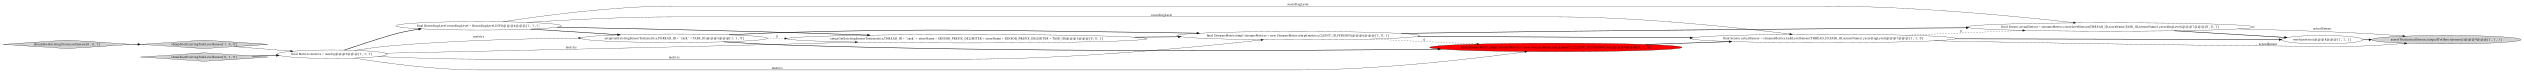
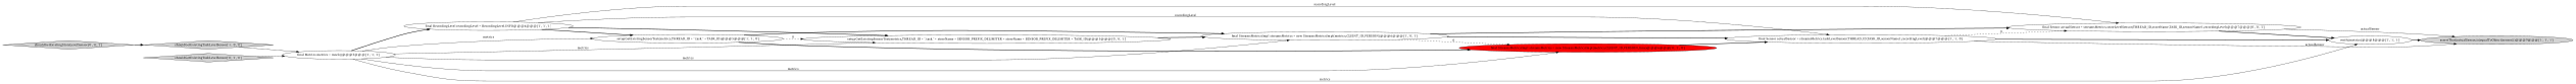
  digraph {
    fontname="PT Serif"
    rankdir=LR
    node [fillcolor=white fontname="PT Serif" shape=ellipse style=filled]
    edge [fontname="PT Serif" style=bold]
    n1 [fillcolor=lightgray label="assertThat(actualSensor,is(equalToObject(sensor)))@@@9@@@['1', '1', '1']"]
    n2 [label="final RecordingLevel recordingLevel = RecordingLevel.INFO@@@4@@@['1', '1', '1']"]
    n3 [label="setupGetExistingSensorTest(metrics,THREAD_ID + \".task.\" + TASK_ID)@@@5@@@['1', '1', '0']"]
    n4 [label="final Sensor actualSensor = streamsMetrics.taskLevelSensor(THREAD_ID,TASK_ID,sensorName1,recordingLevel)@@@7@@@['1', '1', '0']"]
    n5 [label="final Sensor actualSensor = streamsMetrics.storeLevelSensor(THREAD_ID,storeName,TASK_ID,sensorName1,recordingLevel)@@@7@@@['0', '0', '1']"]
    n6 [label="setupGetExistingSensorTest(metrics,THREAD_ID + \".task.\" + storeName + SENSOR_PREFIX_DELIMITER + storeName + SENSOR_PREFIX_DELIMITER + TASK_ID)@@@5@@@['0', '0', '1']"]
    n7 [fillcolor=red label="final StreamsMetricsImpl streamsMetrics = new StreamsMetricsImpl(metrics,CLIENT_ID,VERSION,time)@@@6@@@['0', '1', '0']"]
    n8 [label="final StreamsMetricsImpl streamsMetrics = new StreamsMetricsImpl(metrics,CLIENT_ID,VERSION)@@@6@@@['1', '0', '1']"]
    n9 [label="verify(metrics)@@@8@@@['1', '1', '1']"]
    n10 [fillcolor=lightgray label="shouldGetExistingStoreLevelSensor['0', '0', '1']" shape=diamond]
    n11 [fillcolor=lightgray label="shouldGetExistingTaskLevelSensor['1', '0', '0']" shape=diamond]
    n12 [label="final Metrics metrics = mock()@@@3@@@['1', '1', '1']"]
    n13 [fillcolor=lightgray label="shouldGetExistingTaskLevelSensor['0', '1', '0']" shape=diamond]
    n2 -> n3
    n2 -> n4 [label=recordingLevel style=solid]
    n2 -> n5 [label=recordingLevel style=solid]
    n2 -> n6
    n3 -> n6 [label=0 style=dashed]
    n3 -> n7
    n3 -> n8
    n4 -> n1 [label=actualSensor style=solid]
    n4 -> n5 [label=0 style=dashed]
    n4 -> n9
    n5 -> n1 [label=actualSensor style=solid]
    n5 -> n9
    n6 -> n8
    n7 -> n4
    n8 -> n4
    n8 -> n5
    n8 -> n7 [label=0 style=dashed]
    n9 -> n1
    n10 -> n11
    n11 -> n12 [style=solid]
    n12 -> n2
    n12 -> n3 [label=metrics style=solid]
    n12 -> n6 [label=metrics style=solid]
    n12 -> n7 [label=metrics style=solid]
    n12 -> n8 [label=metrics style=solid]
-   n13 -> n12
+   n12 -> n9 [label=metrics style=solid]
+   n13 -> n12 [style=solid]
  }
